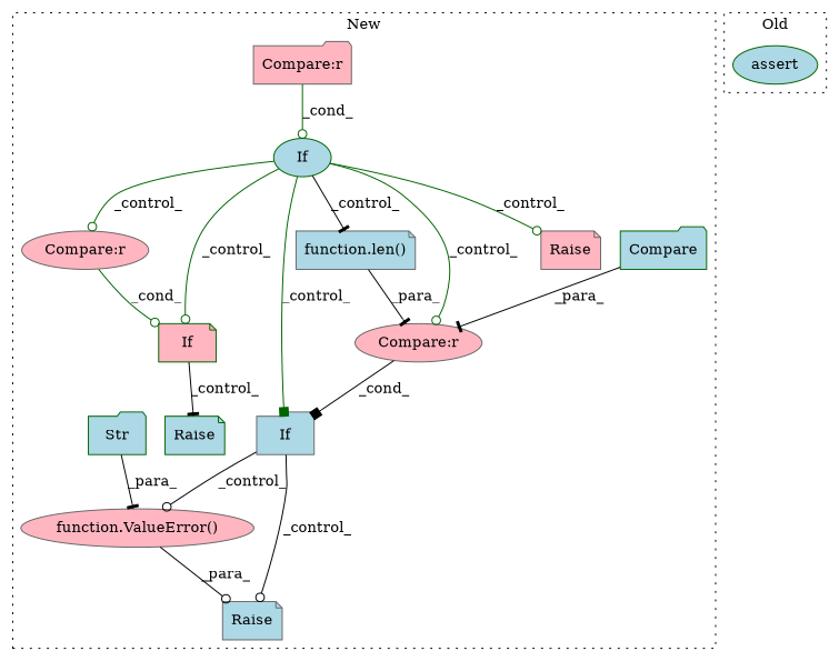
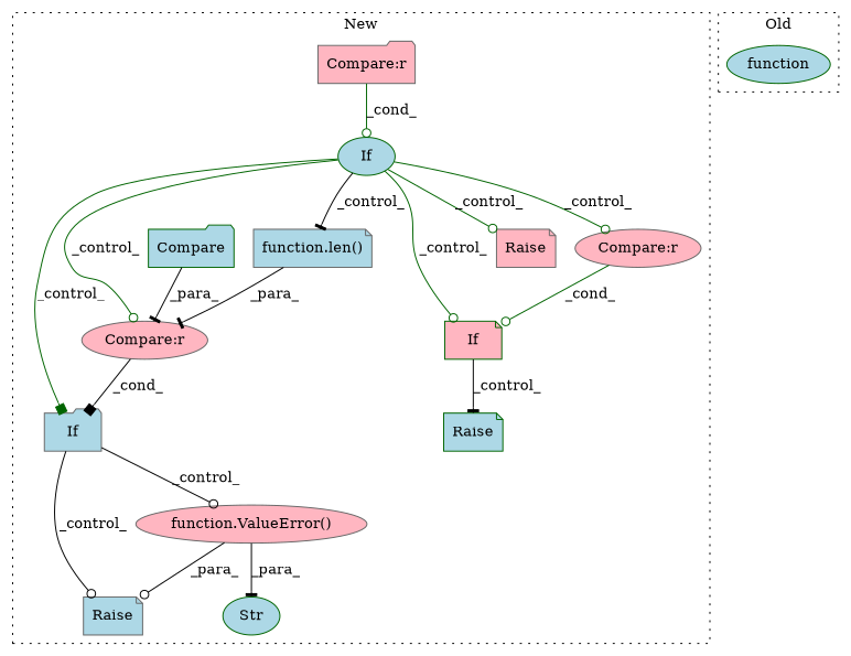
  digraph {
    node [a=40 color=gray40 fillcolor=lightblue l=3 shape=note style=filled]
    edge [arrowhead=odot color=black]
    n1 [a=75 l="4,1" label="function.len()" s="9618,9627"]
    n2 [fillcolor=lightpink l=15 label="Compare:r" s=9618 shape=ellipse]
    n3 [a=96 label=If s=9615 shape=folder]
    n4 [a=76 color=darkgreen l=1 label=Compare s=9632 shape=folder]
    n5 [a=91 l=6 label=Raise s=9647]
    n6 [a=75 fillcolor=lightpink l="11,1" label="function.ValueError()" s="9653,9733" shape=ellipse]
-   n7 [a=66 color=darkgreen l=69 label=Str s=9664 shape=folder]
+   n7 [a=66 color=darkgreen l=69 label=Str s=9664 shape=ellipse]
    n8 [a=96 color=darkgreen label=If s=9474 shape=ellipse]
    n9 [a=91 color=darkgreen l=6 label=Raise s=12261]
    n10 [a=96 color=darkgreen fillcolor=lightpink label=If s=12218]
    n11 [fillcolor=lightpink l=22 label="Compare:r" s=12221 shape=ellipse]
    n12 [a=91 fillcolor=lightpink l=6 label=Raise s=9523]
    n13 [fillcolor=lightpink l=32 label="Compare:r" s=9477 shape=folder]
-   n14 [a=65 color=darkgreen l=7 label=assert s=12160 shape=ellipse]
+   n14 [a=65 color=darkgreen l=7 label=function s=12160 shape=ellipse]
    subgraph cluster_1 {
      label=New
      style=dotted
      n1
      n2
      n3
      n4
      n5
      n6
      n7
      n8
      n9
      n10
      n11
      n12
      n13
    }
    subgraph cluster_2 {
      label=Old
      style=dotted
      n14
    }
    n1 -> n2 [arrowhead=tee label=_para_]
    n2 -> n3 [arrowhead=box label=_cond_]
    n3 -> n5 [label=_control_]
    n3 -> n6 [label=_control_]
    n4 -> n2 [arrowhead=tee label=_para_]
    n6 -> n5 [label=_para_]
-   n7 -> n6 [arrowhead=tee label=_para_]
+   n6 -> n7 [arrowhead=tee label=_para_]
    n8 -> n1 [arrowhead=tee label=_control_]
    n8 -> n2 [color=darkgreen label=_control_]
    n8 -> n3 [arrowhead=box color=darkgreen label=_control_]
    n8 -> n10 [color=darkgreen label=_control_]
    n8 -> n11 [color=darkgreen label=_control_]
    n8 -> n12 [color=darkgreen label=_control_]
    n10 -> n9 [arrowhead=tee label=_control_]
    n11 -> n10 [color=darkgreen label=_cond_]
    n13 -> n8 [color=darkgreen label=_cond_]
  }
